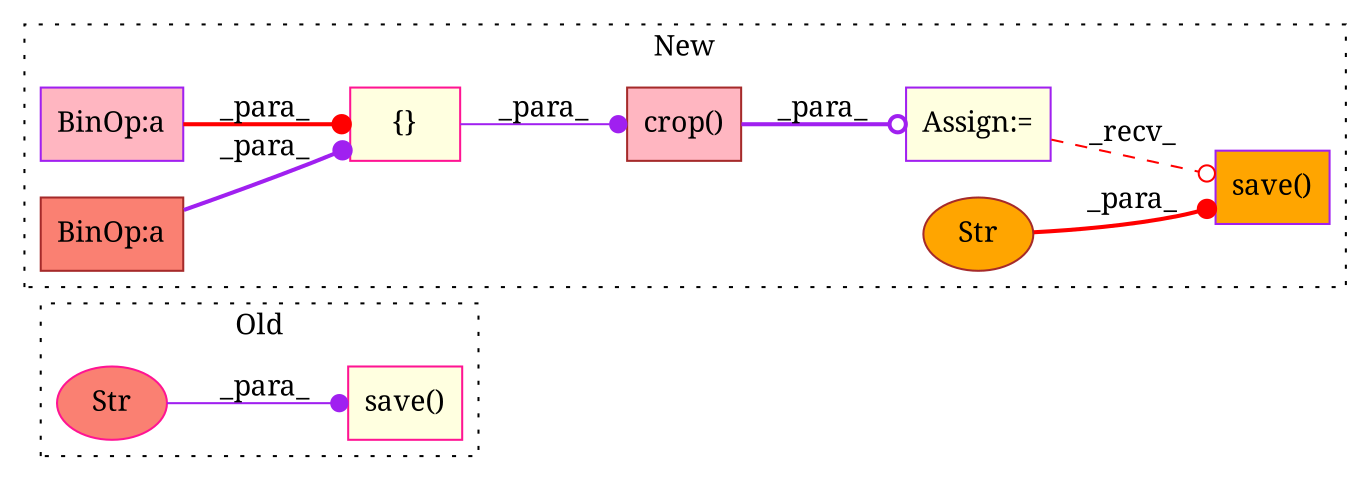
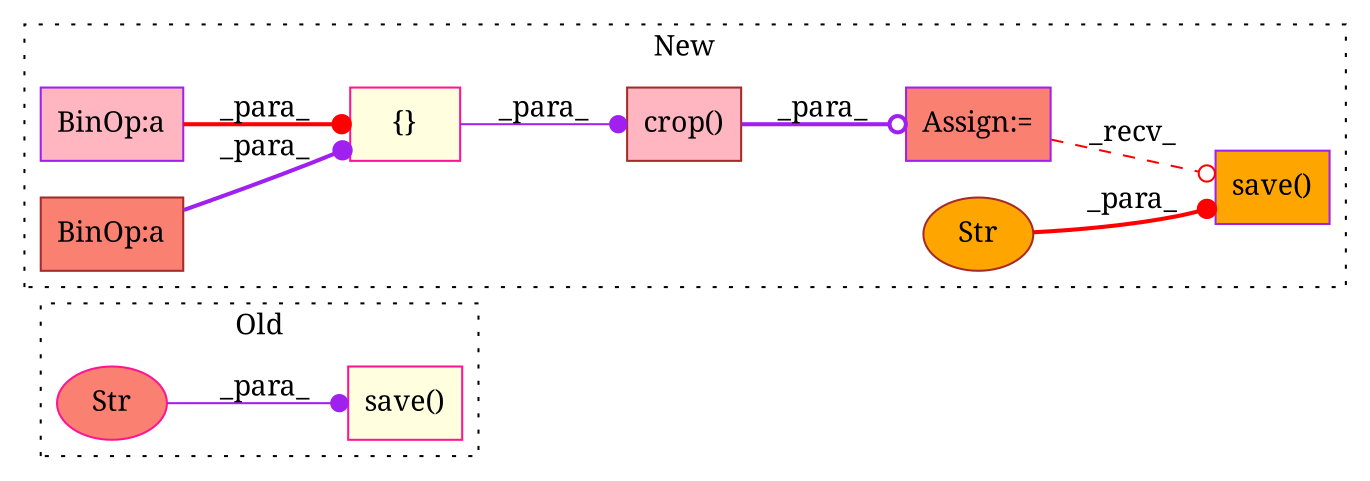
  digraph {
    rankdir=LR
    fontname="Noto Serif"
    node [a=75 l=3 shape=box style=filled fillcolor=lightyellow color=deeppink fontname="Noto Serif"]
    edge [color=purple style=bold arrowhead=dot fontname="Noto Serif"]
    n1 [l="18,1" label="save()" s="2927,3014"]
    n2 [a=66 l=69 label=Str s=2945 shape=ellipse fillcolor=salmon]
    n3 [a=59 l="1,0" label="{}" s="2462,2525"]
-   n4 [a=68 label="Assign:=" s=2445 color=purple]
+   n4 [a=68 label="Assign:=" s=2445 fillcolor=salmon color=purple]
    n5 [a=82 label="BinOp:a" s=2507 fillcolor=lightpink color=purple]
    n6 [a=82 label="BinOp:a" s=2482 fillcolor=salmon color=brown]
    n7 [l="19,1" label="save()" s="2707,2795" fillcolor=orange color=purple]
    n8 [a=66 l=69 label=Str s=2726 shape=ellipse fillcolor=orange color=brown]
    n9 [l="14,1" label="crop()" s="2448,2526" fillcolor=lightpink color=brown]
    subgraph cluster_1 {
      label=Old
      style=dotted
      n1
      n2
    }
    subgraph cluster_2 {
      label=New
      style=dotted
      n3
      n4
      n5
      n6
      n7
      n8
      n9
    }
    n2 -> n1 [label=_para_ style=solid]
    n3 -> n9 [label=_para_ style=solid]
    n4 -> n7 [label=_recv_ color=red style=dashed arrowhead=odot]
    n5 -> n3 [label=_para_ color=red]
    n6 -> n3 [label=_para_]
    n8 -> n7 [label=_para_ color=red]
    n9 -> n4 [label=_para_ arrowhead=odot]
  }
